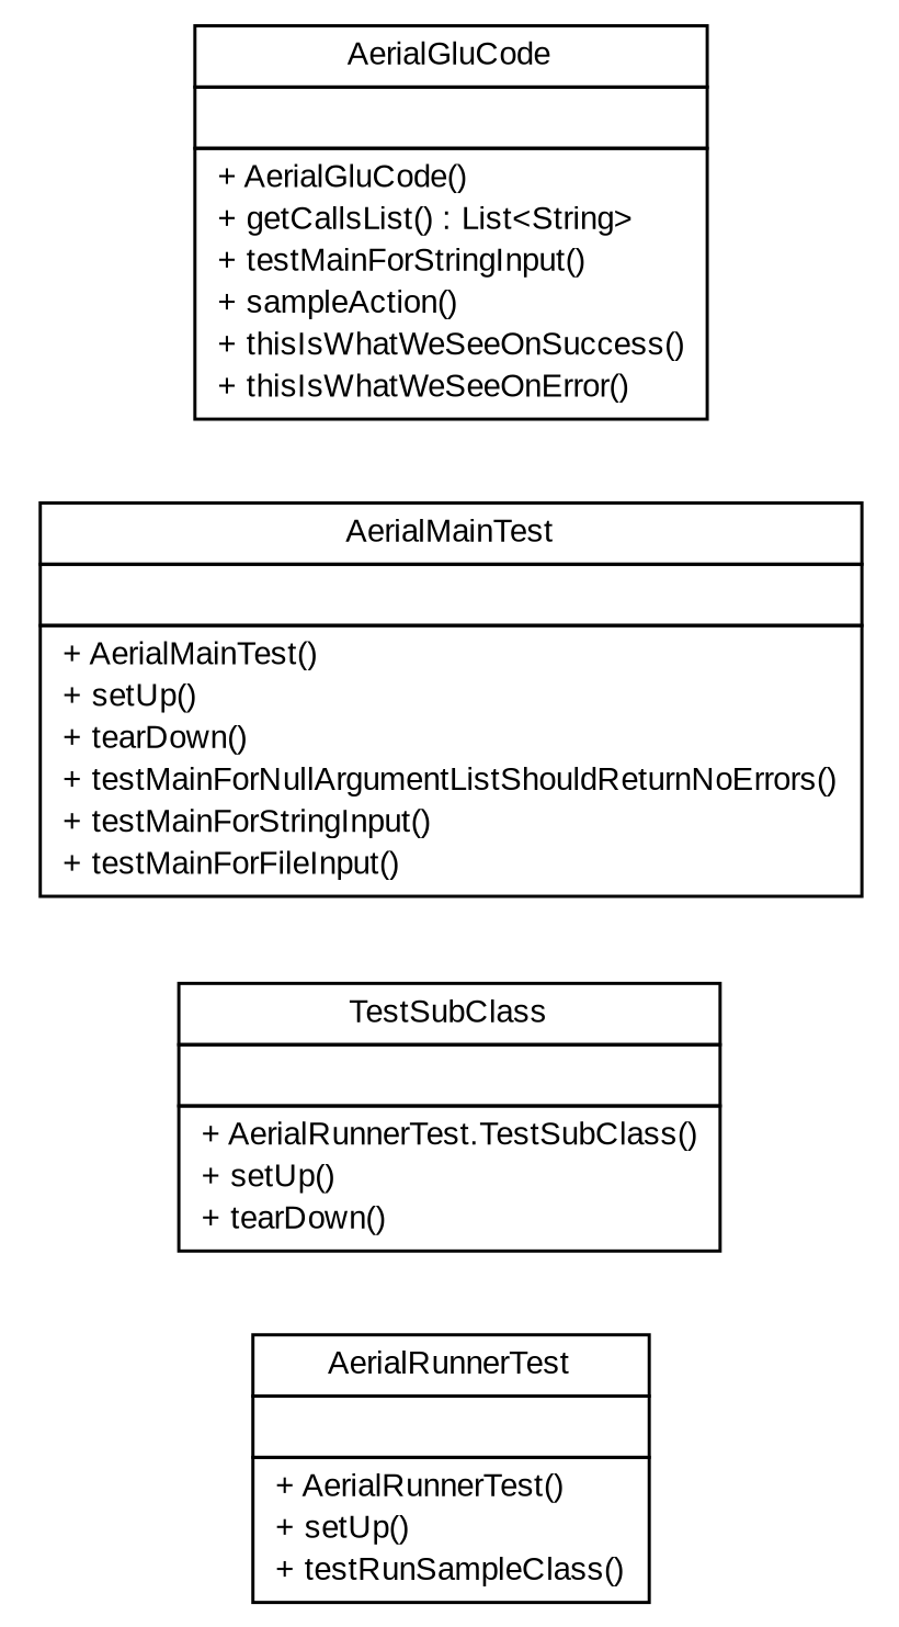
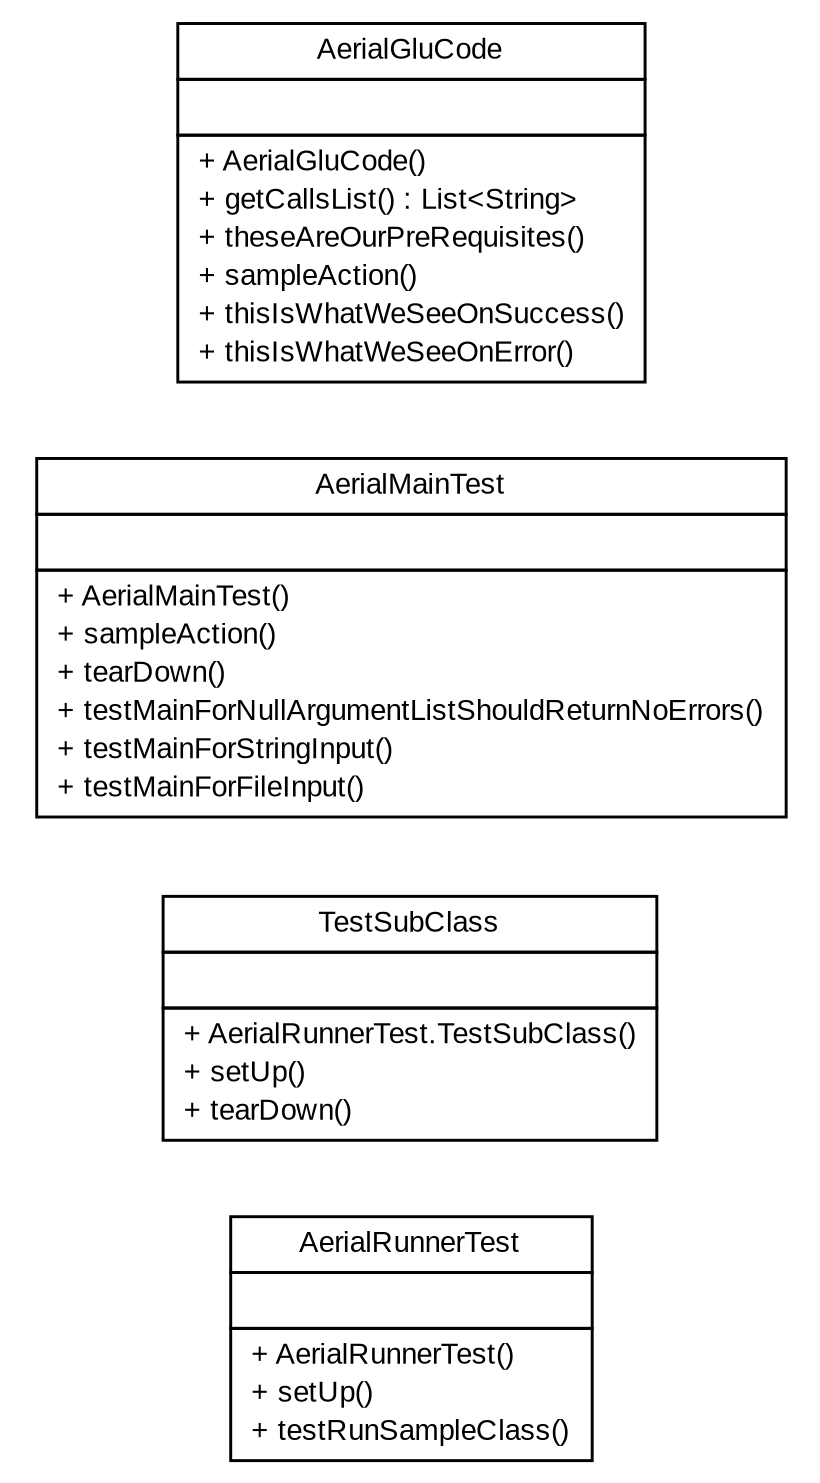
  digraph {
    nodesep=0.25
    ranksep=0.5
    rankdir=LR
    node [fontcolor=black fontname=arial fontsize=10.0 shape=plaintext]
    n1 [label=<<table title="com.github.mkolisnyk.aerial.AerialRunnerTest" border="0" cellborder="1" cellspacing="0" cellpadding="2" port="p" href="./AerialRunnerTest.html"> 		<tr><td><table border="0" cellspacing="0" cellpadding="1"> <tr><td align="center" balign="center"> AerialRunnerTest </td></tr> 		</table></td></tr> 		<tr><td><table border="0" cellspacing="0" cellpadding="1"> <tr><td align="left" balign="left">  </td></tr> 		</table></td></tr> 		<tr><td><table border="0" cellspacing="0" cellpadding="1"> <tr><td align="left" balign="left"> + AerialRunnerTest() </td></tr> <tr><td align="left" balign="left"> + setUp() </td></tr> <tr><td align="left" balign="left"> + testRunSampleClass() </td></tr> 		</table></td></tr> 		</table>>]
    n2 [label=<<table title="com.github.mkolisnyk.aerial.AerialRunnerTest.TestSubClass" border="0" cellborder="1" cellspacing="0" cellpadding="2" port="p" href="./AerialRunnerTest.TestSubClass.html"> 		<tr><td><table border="0" cellspacing="0" cellpadding="1"> <tr><td align="center" balign="center"> TestSubClass </td></tr> 		</table></td></tr> 		<tr><td><table border="0" cellspacing="0" cellpadding="1"> <tr><td align="left" balign="left">  </td></tr> 		</table></td></tr> 		<tr><td><table border="0" cellspacing="0" cellpadding="1"> <tr><td align="left" balign="left"> + AerialRunnerTest.TestSubClass() </td></tr> <tr><td align="left" balign="left"> + setUp() </td></tr> <tr><td align="left" balign="left"> + tearDown() </td></tr> 		</table></td></tr> 		</table>>]
-   n3 [label=<<table title="com.github.mkolisnyk.aerial.AerialMainTest" border="0" cellborder="1" cellspacing="0" cellpadding="2" port="p" href="./AerialMainTest.html"> 		<tr><td><table border="0" cellspacing="0" cellpadding="1"> <tr><td align="center" balign="center"> AerialMainTest </td></tr> 		</table></td></tr> 		<tr><td><table border="0" cellspacing="0" cellpadding="1"> <tr><td align="left" balign="left">  </td></tr> 		</table></td></tr> 		<tr><td><table border="0" cellspacing="0" cellpadding="1"> <tr><td align="left" balign="left"> + AerialMainTest() </td></tr> <tr><td align="left" balign="left"> + setUp() </td></tr> <tr><td align="left" balign="left"> + tearDown() </td></tr> <tr><td align="left" balign="left"> + testMainForNullArgumentListShouldReturnNoErrors() </td></tr> <tr><td align="left" balign="left"> + testMainForStringInput() </td></tr> <tr><td align="left" balign="left"> + testMainForFileInput() </td></tr> 		</table></td></tr> 		</table>>]
-   n4 [label=<<table title="com.github.mkolisnyk.aerial.AerialGluCode" border="0" cellborder="1" cellspacing="0" cellpadding="2" port="p" href="./AerialGluCode.html"> 		<tr><td><table border="0" cellspacing="0" cellpadding="1"> <tr><td align="center" balign="center"> AerialGluCode </td></tr> 		</table></td></tr> 		<tr><td><table border="0" cellspacing="0" cellpadding="1"> <tr><td align="left" balign="left">  </td></tr> 		</table></td></tr> 		<tr><td><table border="0" cellspacing="0" cellpadding="1"> <tr><td align="left" balign="left"> + AerialGluCode() </td></tr> <tr><td align="left" balign="left"> + getCallsList() : List&lt;String&gt; </td></tr> <tr><td align="left" balign="left"> + testMainForStringInput() </td></tr> <tr><td align="left" balign="left"> + sampleAction() </td></tr> <tr><td align="left" balign="left"> + thisIsWhatWeSeeOnSuccess() </td></tr> <tr><td align="left" balign="left"> + thisIsWhatWeSeeOnError() </td></tr> 		</table></td></tr> 		</table>>]
+   n3 [label=<<table title="com.github.mkolisnyk.aerial.AerialMainTest" border="0" cellborder="1" cellspacing="0" cellpadding="2" port="p" href="./AerialMainTest.html"> 		<tr><td><table border="0" cellspacing="0" cellpadding="1"> <tr><td align="center" balign="center"> AerialMainTest </td></tr> 		</table></td></tr> 		<tr><td><table border="0" cellspacing="0" cellpadding="1"> <tr><td align="left" balign="left">  </td></tr> 		</table></td></tr> 		<tr><td><table border="0" cellspacing="0" cellpadding="1"> <tr><td align="left" balign="left"> + AerialMainTest() </td></tr> <tr><td align="left" balign="left"> + sampleAction() </td></tr> <tr><td align="left" balign="left"> + tearDown() </td></tr> <tr><td align="left" balign="left"> + testMainForNullArgumentListShouldReturnNoErrors() </td></tr> <tr><td align="left" balign="left"> + testMainForStringInput() </td></tr> <tr><td align="left" balign="left"> + testMainForFileInput() </td></tr> 		</table></td></tr> 		</table>>]
+   n4 [label=<<table title="com.github.mkolisnyk.aerial.AerialGluCode" border="0" cellborder="1" cellspacing="0" cellpadding="2" port="p" href="./AerialGluCode.html"> 		<tr><td><table border="0" cellspacing="0" cellpadding="1"> <tr><td align="center" balign="center"> AerialGluCode </td></tr> 		</table></td></tr> 		<tr><td><table border="0" cellspacing="0" cellpadding="1"> <tr><td align="left" balign="left">  </td></tr> 		</table></td></tr> 		<tr><td><table border="0" cellspacing="0" cellpadding="1"> <tr><td align="left" balign="left"> + AerialGluCode() </td></tr> <tr><td align="left" balign="left"> + getCallsList() : List&lt;String&gt; </td></tr> <tr><td align="left" balign="left"> + theseAreOurPreRequisites() </td></tr> <tr><td align="left" balign="left"> + sampleAction() </td></tr> <tr><td align="left" balign="left"> + thisIsWhatWeSeeOnSuccess() </td></tr> <tr><td align="left" balign="left"> + thisIsWhatWeSeeOnError() </td></tr> 		</table></td></tr> 		</table>>]
  }
